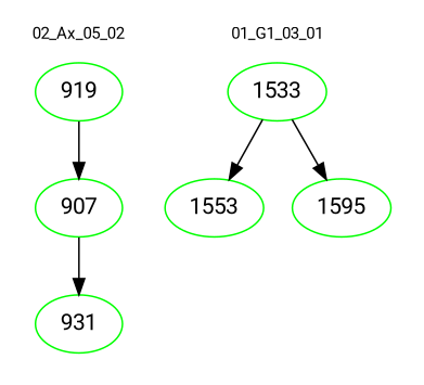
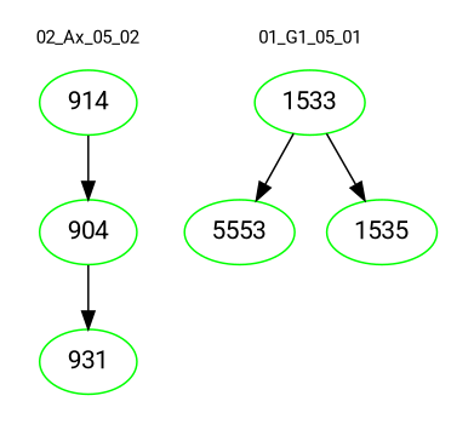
  digraph {
    fontname=Roboto
    node [color=green fontname=Roboto]
    edge [color=black fontname=Roboto]
-   n1 [label=907]
+   n1 [label=904]
    n2 [label=931]
-   n3 [label=919]
+   n3 [label=914]
    n4 [label=1533]
-   n5 [label=1553]
-   n6 [label=1595]
+   n5 [label=5553]
+   n6 [label=1535]
    subgraph cluster_1 {
      color=white
      fontsize=10
      label="02_Ax_05_02"
      n1
      n2
      n3
    }
    subgraph cluster_2 {
      color=white
      fontsize=10
-     label="01_G1_03_01"
+     label="01_G1_05_01"
      n4
      n5
      n6
    }
    n1 -> n2
    n3 -> n1
    n4 -> n5
    n4 -> n6
  }
